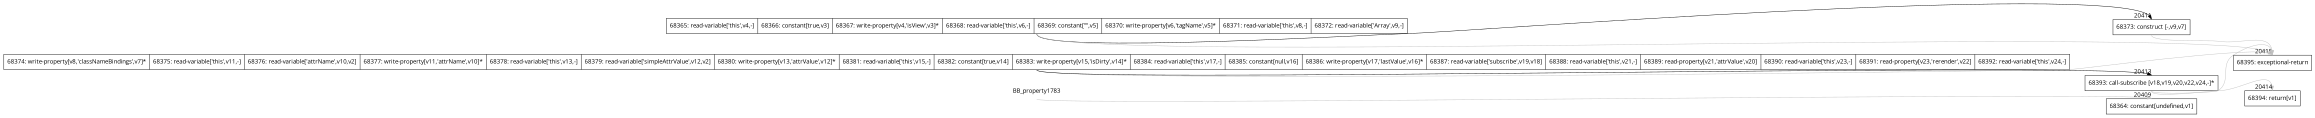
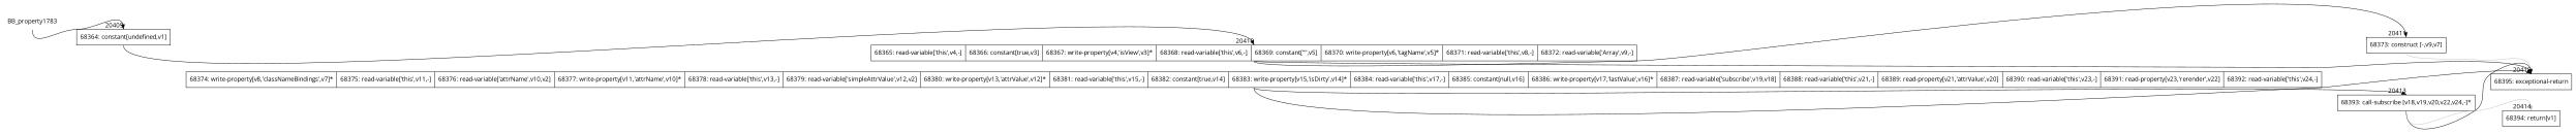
  digraph {
    fontname="Open Sans"
    rankdir=LR
    node [fontname="Open Sans" shape=record]
    edge [fontname="Open Sans" headport=n tailport=s color=gray]
    n1 [label=BB_property1783 shape=none]
    n2 [label="{68364: constant[undefined,v1]}"]
    n3 [label="{68365: read-variable['this',v4,-]|68366: constant[true,v3]|68367: write-property[v4,'isView',v3]*|68368: read-variable['this',v6,-]|68369: constant[\"\",v5]|68370: write-property[v6,'tagName',v5]*|68371: read-variable['this',v8,-]|68372: read-variable['Array',v9,-]}"]
    n4 [label="{68373: construct [-,v9,v7]}"]
    n5 [label="{68395: exceptional-return}"]
    n6 [label="{68374: write-property[v8,'classNameBindings',v7]*|68375: read-variable['this',v11,-]|68376: read-variable['attrName',v10,v2]|68377: write-property[v11,'attrName',v10]*|68378: read-variable['this',v13,-]|68379: read-variable['simpleAttrValue',v12,v2]|68380: write-property[v13,'attrValue',v12]*|68381: read-variable['this',v15,-]|68382: constant[true,v14]|68383: write-property[v15,'isDirty',v14]*|68384: read-variable['this',v17,-]|68385: constant[null,v16]|68386: write-property[v17,'lastValue',v16]*|68387: read-variable['subscribe',v19,v18]|68388: read-variable['this',v21,-]|68389: read-property[v21,'attrValue',v20]|68390: read-variable['this',v23,-]|68391: read-property[v23,'rerender',v22]|68392: read-variable['this',v24,-]}"]
    n7 [label="{68393: call-subscribe [v18,v19,v20,v22,v24,-]*}"]
    n8 [label="{68394: return[v1]}"]
-   n1 -> n2 [headlabel="    20409"]
+   n1 -> n2 [headlabel="    20409" color=""]
+   n2 -> n3 [headlabel="      20410" color=""]
    n3 -> n4 [headlabel="      20411" color=""]
-   n3 -> n5 [headlabel="      20415"]
+   n3 -> n5 [color=black headlabel="      20415"]
    n4 -> n5
-   n6 -> n5
+   n6 -> n5 [color=black]
    n6 -> n7 [headlabel="      20413" color=""]
-   n7 -> n5
+   n7 -> n5 [color=black]
    n7 -> n8 [headlabel="      20414"]
  }
